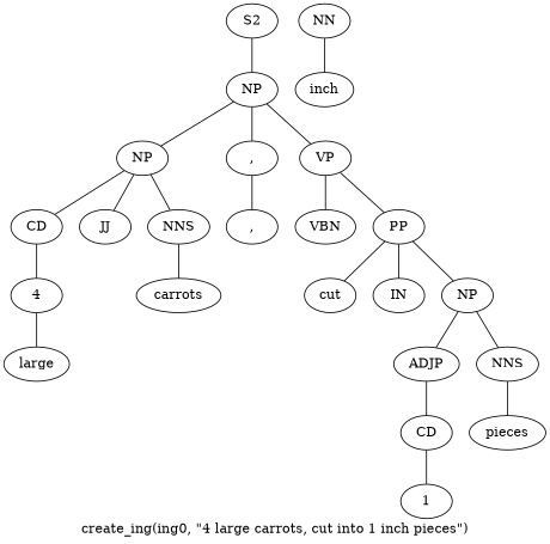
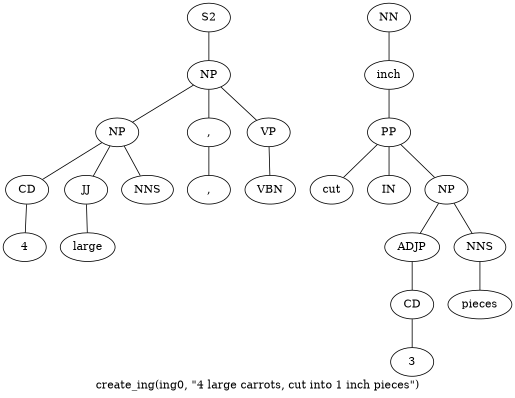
  graph {
    label="create_ing(ing0, \"4 large carrots, cut into 1 inch pieces\")"
    n1 [label=S2]
    n2 [label=NP]
    n3 [label=NP]
    n4 [label=","]
    n5 [label=VP]
    n6 [label=CD]
    n7 [label=JJ]
    n8 [label=NNS]
    n9 [label=","]
    n10 [label=VBN]
    n11 [label=PP]
    n12 [label=4]
    n13 [label=large]
-   n14 [label=carrots]
    n15 [label=cut]
    n16 [label=IN]
    n17 [label=NP]
    n18 [label=ADJP]
    n19 [label=NNS]
    n20 [label=CD]
    n21 [label=pieces]
-   n22 [label=1]
+   n22 [label=3]
    n23 [label=NN]
    n24 [label=inch]
    n1 -- n2
    n2 -- n3
    n2 -- n4
    n2 -- n5
    n3 -- n6
    n3 -- n7
    n3 -- n8
    n4 -- n9
    n5 -- n10
-   n5 -- n11
+   n24 -- n11
    n6 -- n12
-   n12 -- n13
-   n8 -- n14
+   n7 -- n13
    n11 -- n15
    n11 -- n16
    n11 -- n17
    n17 -- n18
    n17 -- n19
    n18 -- n20
    n19 -- n21
    n20 -- n22
    n23 -- n24
  }
